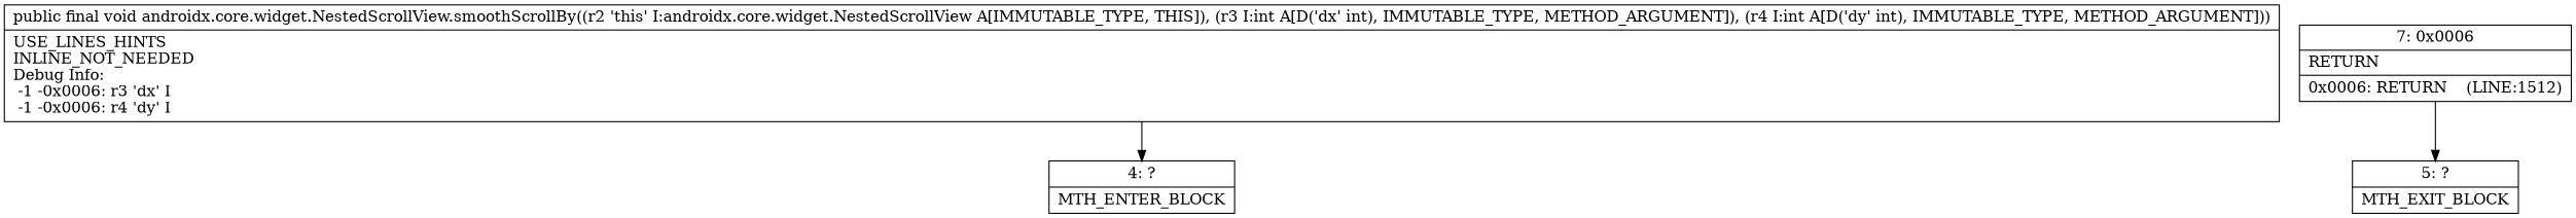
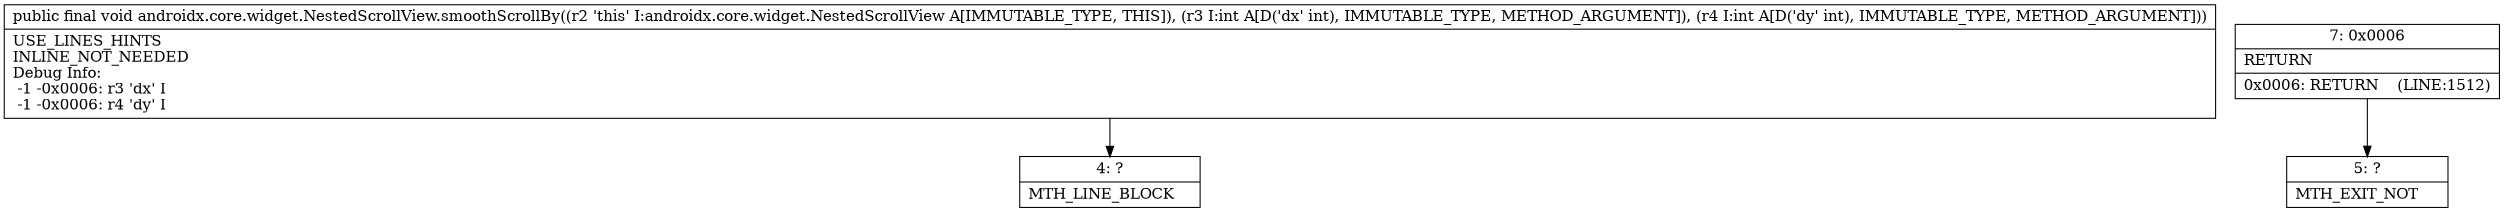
  digraph {
    node [shape=record]
-   n1 [label="{4\:\ ?|MTH_ENTER_BLOCK\l}"]
+   n1 [label="{4\:\ ?|MTH_LINE_BLOCK\l}"]
    n2 [label="{7\:\ 0x0006|RETURN\l|0x0006: RETURN    (LINE:1512)\l}"]
-   n3 [label="{5\:\ ?|MTH_EXIT_BLOCK\l}"]
+   n3 [label="{5\:\ ?|MTH_EXIT_NOT\l}"]
    n4 [label="{public final void androidx.core.widget.NestedScrollView.smoothScrollBy((r2 'this' I:androidx.core.widget.NestedScrollView A[IMMUTABLE_TYPE, THIS]), (r3 I:int A[D('dx' int), IMMUTABLE_TYPE, METHOD_ARGUMENT]), (r4 I:int A[D('dy' int), IMMUTABLE_TYPE, METHOD_ARGUMENT]))  | USE_LINES_HINTS\lINLINE_NOT_NEEDED\lDebug Info:\l  \-1 \-0x0006: r3 'dx' I\l  \-1 \-0x0006: r4 'dy' I\l}"]
    n2 -> n3
    n4 -> n1
  }
